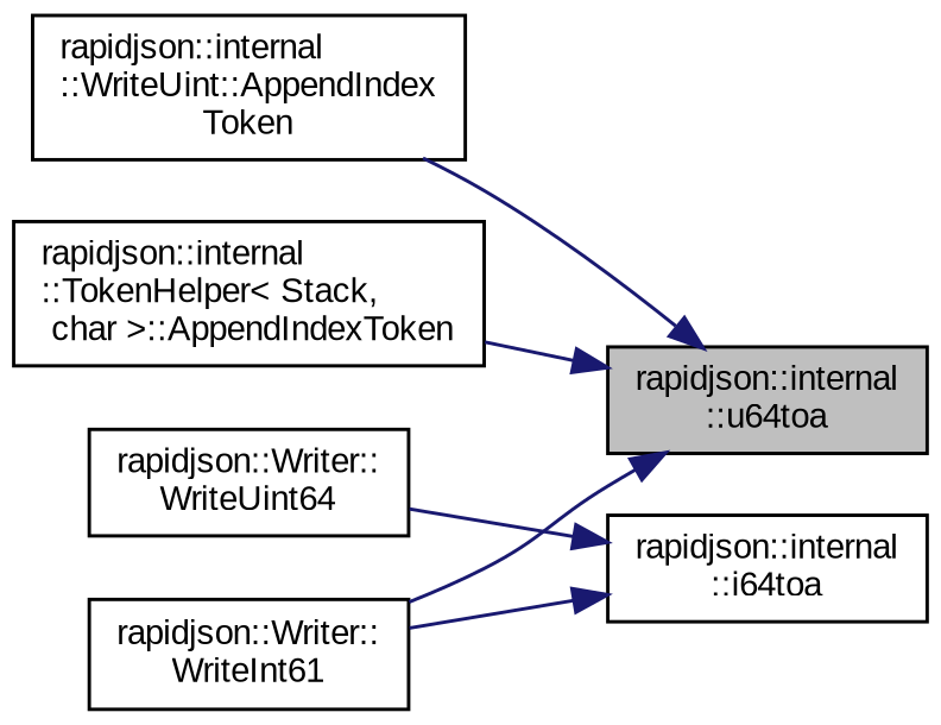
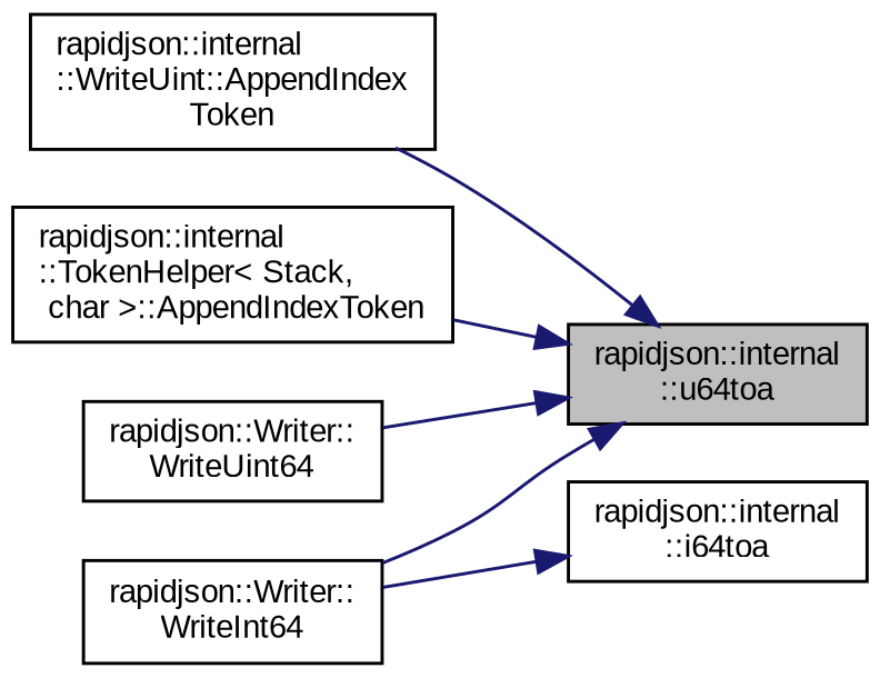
  digraph {
    fontname="Liberation Sans"
    rankdir=RL
    node [color=black fillcolor=white fontname="Liberation Sans" fontsize=10 shape=record style=filled]
    edge [color=midnightblue dir=back fontname="Liberation Sans" fontsize=10 labelfontname=Helvetica labelfontsize=10 style=solid]
    n1 [fillcolor=grey75 fontcolor=black height=0.2 label="rapidjson::internal\l::u64toa" width=0.4]
    n2 [height=0.2 label="rapidjson::internal\l::WriteUint::AppendIndex\lToken" width=0.4]
    n3 [height=0.2 label="rapidjson::internal\l::TokenHelper\< Stack,\l char \>::AppendIndexToken" width=0.4]
    n4 [height=0.2 label="rapidjson::Writer::\lWriteUint64" width=0.4]
-   n5 [height=0.2 label="rapidjson::Writer::\lWriteInt61" width=0.4]
+   n5 [height=0.2 label="rapidjson::Writer::\lWriteInt64" width=0.4]
    n6 [height=0.2 label="rapidjson::internal\l::i64toa" width=0.4]
    n1 -> n2
    n1 -> n3
-   n6 -> n4
+   n1 -> n4
    n1 -> n5
    n6 -> n5
  }
